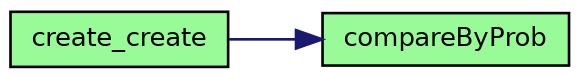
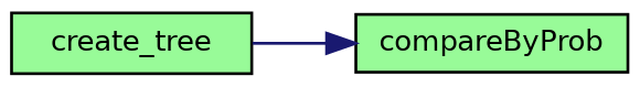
  digraph {
    rankdir=LR
    node [color=black fillcolor=palegreen fontname=Helvetica fontsize=10 shape=record style=filled]
-   n1 [fontcolor=black height=0.2 label=create_create width=0.4]
+   n1 [fontcolor=black height=0.2 label=create_tree width=0.4]
    n2 [height=0.2 label=compareByProb width=0.4]
    n1 -> n2 [color=midnightblue fontname=Helvetica fontsize=10 labelfontname=Helvetica labelfontsize=10 style=solid]
  }
